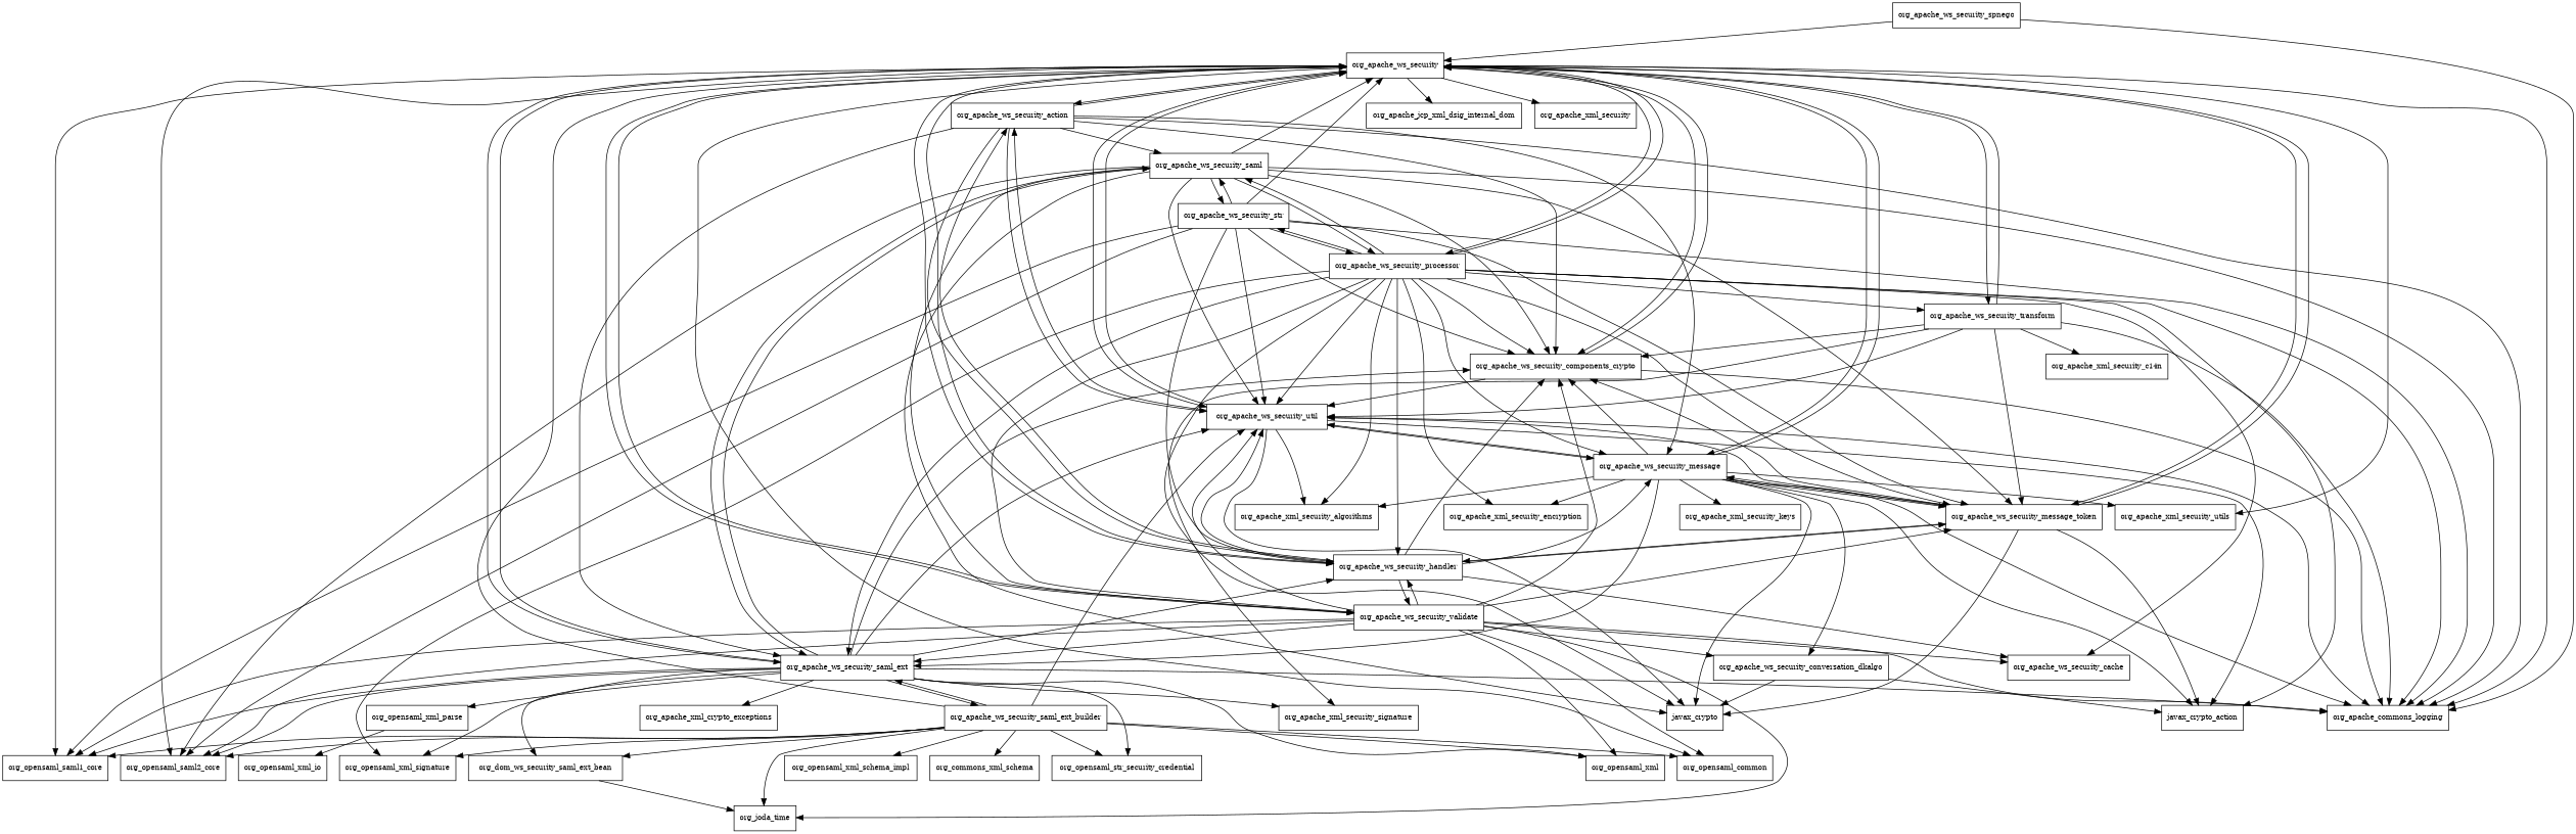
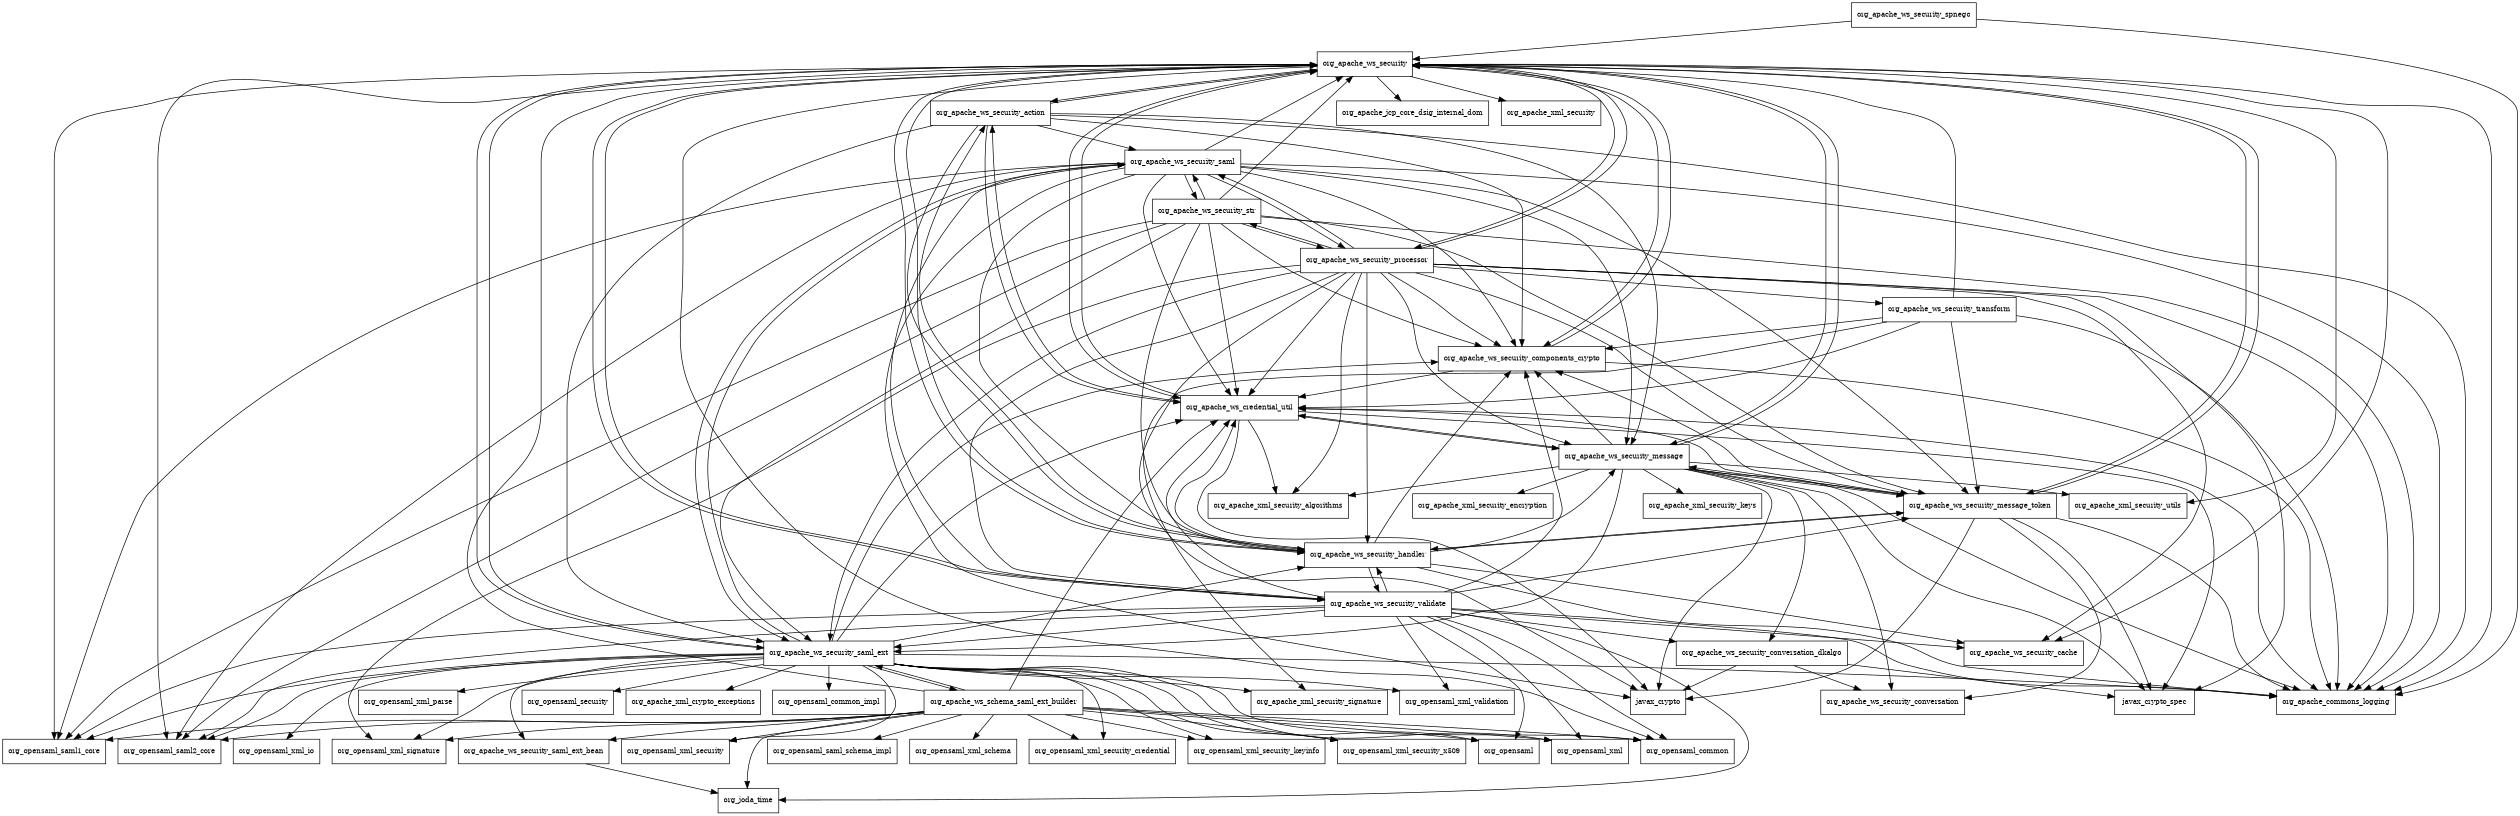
  digraph {
    node [fontsize=10.0 shape=box]
    org_apache_ws_security
    org_apache_commons_logging
-   org_apache_jcp_xml_dsig_internal_dom
+   org_apache_jcp_xml_dsig_internal_dom [label=org_apache_jcp_core_dsig_internal_dom]
    org_apache_ws_security_action
    org_apache_ws_security_components_crypto
    org_apache_ws_security_handler
    org_apache_ws_security_message
    org_apache_ws_security_message_token
    org_apache_ws_security_processor
    org_apache_ws_security_saml_ext
    org_apache_ws_security_transform
-   org_apache_ws_security_util
+   org_apache_ws_security_util [label=org_apache_ws_credential_util]
    org_apache_ws_security_validate
    org_apache_xml_security
    org_apache_xml_security_utils
    org_opensaml_common
    org_opensaml_saml1_core
    org_opensaml_saml2_core
    org_apache_ws_security_saml
    org_apache_ws_security_cache
    org_apache_ws_security_conversation_dkalgo
    javax_crypto
-   javax_crypto_spec [label=javax_crypto_action]
+   javax_crypto_spec
+   org_apache_ws_security_conversation
    org_apache_xml_security_algorithms
    org_apache_xml_security_encryption
    org_apache_xml_security_keys
    org_apache_ws_security_str
    org_opensaml_xml_signature
-   org_apache_ws_security_saml_ext_bean [label=org_dom_ws_security_saml_ext_bean]
-   org_apache_ws_security_saml_ext_builder
+   org_apache_ws_security_saml_ext_bean
+   org_apache_ws_security_saml_ext_builder [label=org_apache_ws_schema_saml_ext_builder]
    n32 [label=org_apache_xml_crypto_exceptions]
    org_apache_xml_security_signature
+   org_opensaml
+   org_opensaml_common_impl
+   org_opensaml_security
    org_opensaml_xml
    org_opensaml_xml_io
    org_opensaml_xml_parse
-   org_opensaml_xml_security_credential [label=org_opensaml_str_security_credential]
-   org_apache_xml_security_c14n
+   org_opensaml_xml_security
+   org_opensaml_xml_security_credential
+   org_opensaml_xml_security_keyinfo
+   org_opensaml_xml_security_x509
+   org_opensaml_xml_validation
    org_joda_time
-   org_opensaml_xml_schema [label=org_commons_xml_schema]
-   org_opensaml_xml_schema_impl
+   org_opensaml_xml_schema
+   org_opensaml_xml_schema_impl [label=org_opensaml_saml_schema_impl]
    org_apache_ws_security_spnego
    org_apache_ws_security -> org_apache_commons_logging
    org_apache_ws_security -> org_apache_jcp_xml_dsig_internal_dom
    org_apache_ws_security -> org_apache_ws_security_action
    org_apache_ws_security -> org_apache_ws_security_components_crypto
    org_apache_ws_security -> org_apache_ws_security_handler
    org_apache_ws_security -> org_apache_ws_security_message
    org_apache_ws_security -> org_apache_ws_security_message_token
    org_apache_ws_security -> org_apache_ws_security_processor
    org_apache_ws_security -> org_apache_ws_security_saml_ext
-   org_apache_ws_security -> org_apache_ws_security_transform
+   org_apache_ws_security -> org_apache_ws_security_cache
    org_apache_ws_security -> org_apache_ws_security_util
    org_apache_ws_security -> org_apache_ws_security_validate
    org_apache_ws_security -> org_apache_xml_security
    org_apache_ws_security -> org_apache_xml_security_utils
    org_apache_ws_security -> org_opensaml_common
    org_apache_ws_security -> org_opensaml_saml1_core
    org_apache_ws_security -> org_opensaml_saml2_core
    org_apache_ws_security_action -> org_apache_ws_security
    org_apache_ws_security_action -> org_apache_commons_logging
    org_apache_ws_security_action -> org_apache_ws_security_components_crypto
    org_apache_ws_security_action -> org_apache_ws_security_handler
    org_apache_ws_security_action -> org_apache_ws_security_message
    org_apache_ws_security_action -> org_apache_ws_security_saml_ext
    org_apache_ws_security_action -> org_apache_ws_security_util
    org_apache_ws_security_action -> org_apache_ws_security_saml
    org_apache_ws_security_components_crypto -> org_apache_ws_security
    org_apache_ws_security_components_crypto -> org_apache_commons_logging
    org_apache_ws_security_components_crypto -> org_apache_ws_security_util
    org_apache_ws_security_handler -> org_apache_ws_security
+   org_apache_ws_security_handler -> org_apache_commons_logging
    org_apache_ws_security_handler -> org_apache_ws_security_action
    org_apache_ws_security_handler -> org_apache_ws_security_components_crypto
    org_apache_ws_security_handler -> org_apache_ws_security_message
    org_apache_ws_security_handler -> org_apache_ws_security_message_token
    org_apache_ws_security_handler -> org_apache_ws_security_util
    org_apache_ws_security_handler -> org_apache_ws_security_validate
    org_apache_ws_security_handler -> org_apache_ws_security_cache
    org_apache_ws_security_message -> org_apache_ws_security
    org_apache_ws_security_message -> org_apache_commons_logging
    org_apache_ws_security_message -> org_apache_ws_security_components_crypto
    org_apache_ws_security_message -> org_apache_ws_security_message_token
    org_apache_ws_security_message -> org_apache_ws_security_saml_ext
    org_apache_ws_security_message -> org_apache_ws_security_util
    org_apache_ws_security_message -> org_apache_xml_security_utils
    org_apache_ws_security_message -> org_apache_ws_security_conversation_dkalgo
    org_apache_ws_security_message -> javax_crypto
    org_apache_ws_security_message -> javax_crypto_spec
+   org_apache_ws_security_message -> org_apache_ws_security_conversation
    org_apache_ws_security_message -> org_apache_xml_security_algorithms
    org_apache_ws_security_message -> org_apache_xml_security_encryption
    org_apache_ws_security_message -> org_apache_xml_security_keys
    org_apache_ws_security_message_token -> org_apache_ws_security
+   org_apache_ws_security_message_token -> org_apache_commons_logging
    org_apache_ws_security_message_token -> org_apache_ws_security_components_crypto
    org_apache_ws_security_message_token -> org_apache_ws_security_handler
    org_apache_ws_security_message_token -> org_apache_ws_security_message
    org_apache_ws_security_message_token -> org_apache_ws_security_util
    org_apache_ws_security_message_token -> javax_crypto
    org_apache_ws_security_message_token -> javax_crypto_spec
+   org_apache_ws_security_message_token -> org_apache_ws_security_conversation
    org_apache_ws_security_processor -> org_apache_ws_security
    org_apache_ws_security_processor -> org_apache_commons_logging
    org_apache_ws_security_processor -> org_apache_ws_security_components_crypto
    org_apache_ws_security_processor -> org_apache_ws_security_handler
    org_apache_ws_security_processor -> org_apache_ws_security_message
    org_apache_ws_security_processor -> org_apache_ws_security_message_token
    org_apache_ws_security_processor -> org_apache_ws_security_saml_ext
    org_apache_ws_security_processor -> org_apache_ws_security_transform
    org_apache_ws_security_processor -> org_apache_ws_security_util
    org_apache_ws_security_processor -> org_apache_ws_security_validate
    org_apache_ws_security_processor -> org_apache_ws_security_saml
    org_apache_ws_security_processor -> org_apache_ws_security_cache
    org_apache_ws_security_processor -> javax_crypto
    org_apache_ws_security_processor -> javax_crypto_spec
    org_apache_ws_security_processor -> org_apache_xml_security_algorithms
-   org_apache_ws_security_processor -> org_apache_xml_security_encryption
    org_apache_ws_security_processor -> org_apache_ws_security_str
    org_apache_ws_security_processor -> org_opensaml_xml_signature
    org_apache_ws_security_saml_ext -> org_apache_ws_security
    org_apache_ws_security_saml_ext -> org_apache_commons_logging
    org_apache_ws_security_saml_ext -> org_apache_ws_security_components_crypto
    org_apache_ws_security_saml_ext -> org_apache_ws_security_handler
    org_apache_ws_security_saml_ext -> org_apache_ws_security_util
+   org_apache_ws_security_saml_ext -> org_opensaml_common
    org_apache_ws_security_saml_ext -> org_opensaml_saml1_core
    org_apache_ws_security_saml_ext -> org_opensaml_saml2_core
    org_apache_ws_security_saml_ext -> org_apache_ws_security_saml
    org_apache_ws_security_saml_ext -> org_opensaml_xml_signature
    org_apache_ws_security_saml_ext -> org_apache_ws_security_saml_ext_bean
    org_apache_ws_security_saml_ext -> org_apache_ws_security_saml_ext_builder
    org_apache_ws_security_saml_ext -> n32
    org_apache_ws_security_saml_ext -> org_apache_xml_security_signature
+   org_apache_ws_security_saml_ext -> org_opensaml
+   org_apache_ws_security_saml_ext -> org_opensaml_common_impl
+   org_apache_ws_security_saml_ext -> org_opensaml_security
    org_apache_ws_security_saml_ext -> org_opensaml_xml
-   org_opensaml_xml_parse -> org_opensaml_xml_io
+   org_apache_ws_security_saml_ext -> org_opensaml_xml_io
    org_apache_ws_security_saml_ext -> org_opensaml_xml_parse
+   org_apache_ws_security_saml_ext -> org_opensaml_xml_security
    org_apache_ws_security_saml_ext -> org_opensaml_xml_security_credential
+   org_apache_ws_security_saml_ext -> org_opensaml_xml_security_keyinfo
+   org_apache_ws_security_saml_ext -> org_opensaml_xml_security_x509
+   org_apache_ws_security_saml_ext -> org_opensaml_xml_validation
    org_apache_ws_security_transform -> org_apache_ws_security
    org_apache_ws_security_transform -> org_apache_commons_logging
    org_apache_ws_security_transform -> org_apache_ws_security_components_crypto
    org_apache_ws_security_transform -> org_apache_ws_security_message_token
    org_apache_ws_security_transform -> org_apache_ws_security_util
    org_apache_ws_security_transform -> org_apache_xml_security_signature
-   org_apache_ws_security_transform -> org_apache_xml_security_c14n
    org_apache_ws_security_util -> org_apache_ws_security
    org_apache_ws_security_util -> org_apache_commons_logging
    org_apache_ws_security_util -> org_apache_ws_security_action
    org_apache_ws_security_util -> org_apache_ws_security_message
    org_apache_ws_security_util -> javax_crypto
    org_apache_ws_security_util -> javax_crypto_spec
    org_apache_ws_security_util -> org_apache_xml_security_algorithms
    org_apache_ws_security_validate -> org_apache_ws_security
    org_apache_ws_security_validate -> org_apache_commons_logging
    org_apache_ws_security_validate -> org_apache_ws_security_components_crypto
    org_apache_ws_security_validate -> org_apache_ws_security_handler
    org_apache_ws_security_validate -> org_apache_ws_security_message_token
    org_apache_ws_security_validate -> org_apache_ws_security_saml_ext
    org_apache_ws_security_validate -> org_apache_ws_security_util
    org_apache_ws_security_validate -> org_opensaml_common
    org_apache_ws_security_validate -> org_opensaml_saml1_core
    org_apache_ws_security_validate -> org_opensaml_saml2_core
    org_apache_ws_security_validate -> org_apache_ws_security_saml
    org_apache_ws_security_validate -> org_apache_ws_security_cache
    org_apache_ws_security_validate -> org_apache_ws_security_conversation_dkalgo
+   org_apache_ws_security_validate -> org_opensaml
    org_apache_ws_security_validate -> org_opensaml_xml
+   org_apache_ws_security_validate -> org_opensaml_xml_validation
    org_apache_ws_security_validate -> org_joda_time
    org_apache_ws_security_saml -> org_apache_ws_security
    org_apache_ws_security_saml -> org_apache_commons_logging
    org_apache_ws_security_saml -> org_apache_ws_security_components_crypto
+   org_apache_ws_security_saml -> org_apache_ws_security_handler
+   org_apache_ws_security_saml -> org_apache_ws_security_message
    org_apache_ws_security_saml -> org_apache_ws_security_message_token
    org_apache_ws_security_saml -> org_apache_ws_security_processor
    org_apache_ws_security_saml -> org_apache_ws_security_saml_ext
    org_apache_ws_security_saml -> org_apache_ws_security_util
+   org_apache_ws_security_saml -> org_opensaml_saml1_core
    org_apache_ws_security_saml -> org_opensaml_saml2_core
    org_apache_ws_security_saml -> javax_crypto
    org_apache_ws_security_saml -> org_apache_ws_security_str
    org_apache_ws_security_conversation_dkalgo -> javax_crypto
    org_apache_ws_security_conversation_dkalgo -> javax_crypto_spec
+   org_apache_ws_security_conversation_dkalgo -> org_apache_ws_security_conversation
    org_apache_ws_security_str -> org_apache_ws_security
    org_apache_ws_security_str -> org_apache_commons_logging
    org_apache_ws_security_str -> org_apache_ws_security_components_crypto
    org_apache_ws_security_str -> org_apache_ws_security_handler
    org_apache_ws_security_str -> org_apache_ws_security_message_token
    org_apache_ws_security_str -> org_apache_ws_security_processor
+   org_apache_ws_security_str -> org_apache_ws_security_saml_ext
    org_apache_ws_security_str -> org_apache_ws_security_util
    org_apache_ws_security_str -> org_opensaml_saml1_core
    org_apache_ws_security_str -> org_opensaml_saml2_core
    org_apache_ws_security_str -> org_apache_ws_security_saml
    org_apache_ws_security_saml_ext_bean -> org_joda_time
    org_apache_ws_security_saml_ext_builder -> org_apache_ws_security
    org_apache_ws_security_saml_ext_builder -> org_apache_ws_security_saml_ext
    org_apache_ws_security_saml_ext_builder -> org_apache_ws_security_util
    org_apache_ws_security_saml_ext_builder -> org_opensaml_common
    org_apache_ws_security_saml_ext_builder -> org_opensaml_saml1_core
    org_apache_ws_security_saml_ext_builder -> org_opensaml_saml2_core
    org_apache_ws_security_saml_ext_builder -> org_opensaml_xml_signature
    org_apache_ws_security_saml_ext_builder -> org_apache_ws_security_saml_ext_bean
+   org_apache_ws_security_saml_ext_builder -> org_opensaml
    org_apache_ws_security_saml_ext_builder -> org_opensaml_xml
+   org_apache_ws_security_saml_ext_builder -> org_opensaml_xml_security
    org_apache_ws_security_saml_ext_builder -> org_opensaml_xml_security_credential
+   org_apache_ws_security_saml_ext_builder -> org_opensaml_xml_security_keyinfo
+   org_apache_ws_security_saml_ext_builder -> org_opensaml_xml_security_x509
    org_apache_ws_security_saml_ext_builder -> org_joda_time
    org_apache_ws_security_saml_ext_builder -> org_opensaml_xml_schema
    org_apache_ws_security_saml_ext_builder -> org_opensaml_xml_schema_impl
    org_apache_ws_security_spnego -> org_apache_ws_security
    org_apache_ws_security_spnego -> org_apache_commons_logging
  }
